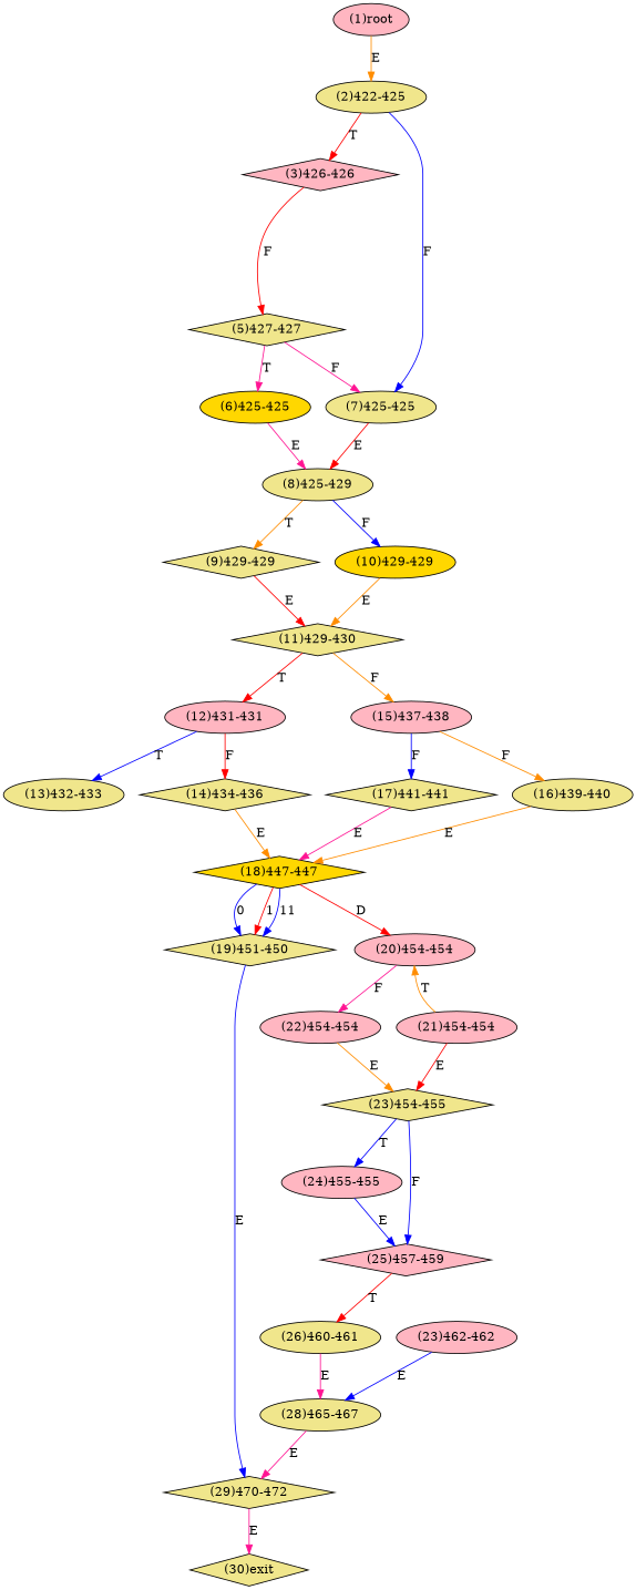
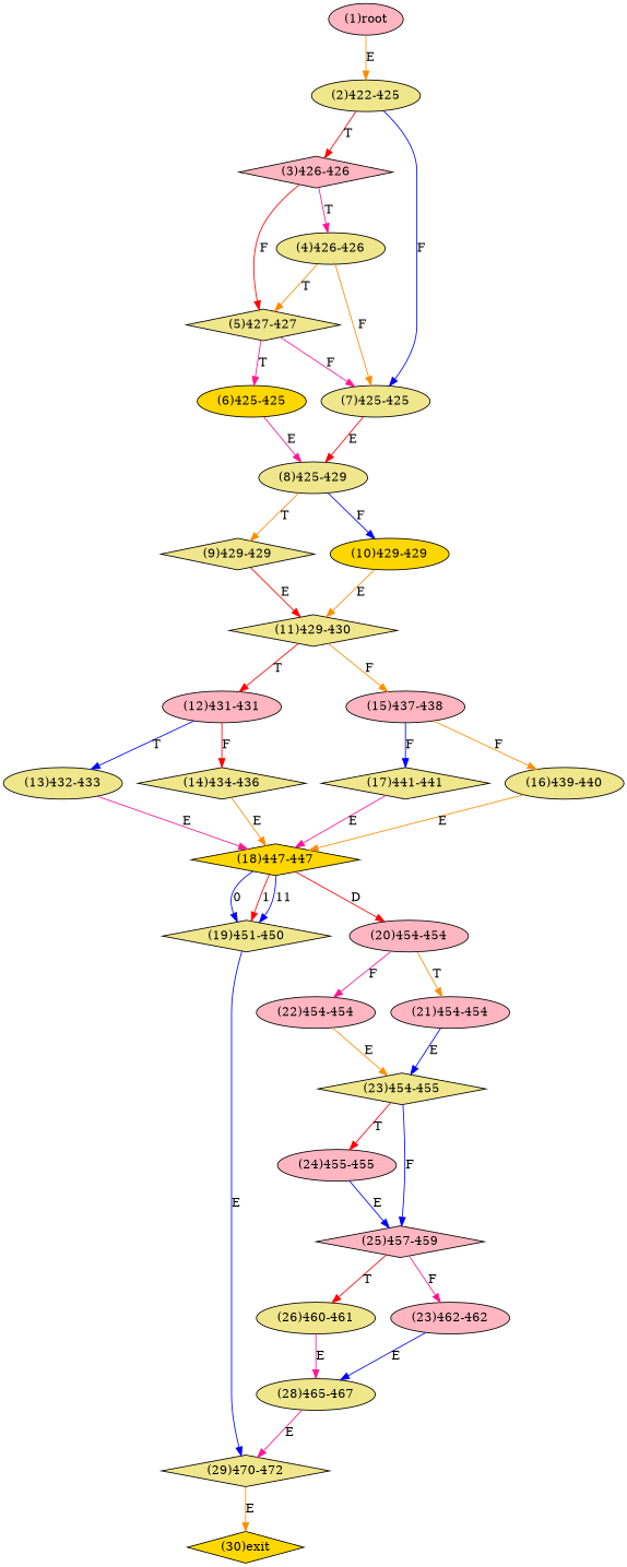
  digraph {
    node [fillcolor=khaki shape=ellipse style=filled]
    edge [color=darkorange]
    n1 [fillcolor=lightpink label="(1)root"]
    n2 [label="(2)422-425"]
    n3 [fillcolor=lightpink label="(3)426-426" shape=diamond]
    n4 [label="(7)425-425"]
+   n5 [label="(4)426-426"]
    n6 [label="(5)427-427" shape=diamond]
    n7 [label="(8)425-429"]
    n8 [fillcolor=gold label="(6)425-425"]
    n9 [label="(9)429-429" shape=diamond]
    n10 [fillcolor=gold label="(10)429-429"]
    n11 [label="(11)429-430" shape=diamond]
    n12 [fillcolor=lightpink label="(12)431-431"]
    n13 [fillcolor=lightpink label="(15)437-438"]
    n14 [label="(13)432-433"]
    n15 [label="(14)434-436" shape=diamond]
    n16 [label="(17)441-441" shape=diamond]
    n17 [label="(16)439-440"]
    n18 [fillcolor=gold label="(18)447-447" shape=diamond]
    n19 [label="(19)451-450" shape=diamond]
    n20 [fillcolor=lightpink label="(20)454-454"]
    n21 [label="(29)470-472" shape=diamond]
-   n22 [label="(30)exit" shape=diamond]
+   n22 [fillcolor=gold label="(30)exit" shape=diamond]
    n23 [fillcolor=lightpink label="(21)454-454"]
    n24 [fillcolor=lightpink label="(22)454-454"]
    n25 [label="(23)454-455" shape=diamond]
    n26 [fillcolor=lightpink label="(25)457-459" shape=diamond]
    n27 [fillcolor=lightpink label="(24)455-455"]
    n28 [fillcolor=lightpink label="(23)462-462"]
    n29 [label="(26)460-461"]
    n30 [label="(28)465-467"]
    n1 -> n2 [label=E]
    n2 -> n3 [color=red label=T]
    n2 -> n4 [color=blue label=F]
+   n3 -> n5 [color=deeppink label=T]
    n3 -> n6 [color=red label=F]
    n4 -> n7 [color=red label=E]
+   n5 -> n4 [label=F]
+   n5 -> n6 [label=T]
    n6 -> n4 [color=deeppink label=F]
    n6 -> n8 [color=deeppink label=T]
    n7 -> n9 [label=T]
    n7 -> n10 [color=blue label=F]
    n8 -> n7 [color=deeppink label=E]
    n9 -> n11 [color=red label=E]
    n10 -> n11 [label=E]
    n11 -> n12 [color=red label=T]
    n11 -> n13 [label=F]
    n12 -> n14 [color=blue label=T]
    n12 -> n15 [color=red label=F]
    n13 -> n16 [color=blue label=F]
    n13 -> n17 [label=F]
+   n14 -> n18 [color=deeppink label=E]
    n15 -> n18 [label=E]
    n16 -> n18 [color=deeppink label=E]
    n17 -> n18 [label=E]
    n18 -> n19 [color=blue label=0]
    n18 -> n19 [color=red label=1]
    n18 -> n19 [color=blue label=11]
    n18 -> n20 [color=red label=D]
    n19 -> n21 [color=blue label=E]
-   n23 -> n20 [label=T]
+   n20 -> n23 [label=T]
    n20 -> n24 [color=deeppink label=F]
-   n21 -> n22 [color=deeppink label=E]
-   n23 -> n25 [color=red label=E]
+   n21 -> n22 [label=E]
+   n23 -> n25 [color=blue label=E]
    n24 -> n25 [label=E]
    n25 -> n26 [color=blue label=F]
-   n25 -> n27 [color=blue label=T]
+   n25 -> n27 [color=red label=T]
+   n26 -> n28 [color=deeppink label=F]
    n26 -> n29 [color=red label=T]
    n27 -> n26 [color=blue label=E]
    n28 -> n30 [color=blue label=E]
    n29 -> n30 [color=deeppink label=E]
    n30 -> n21 [color=deeppink label=E]
  }
